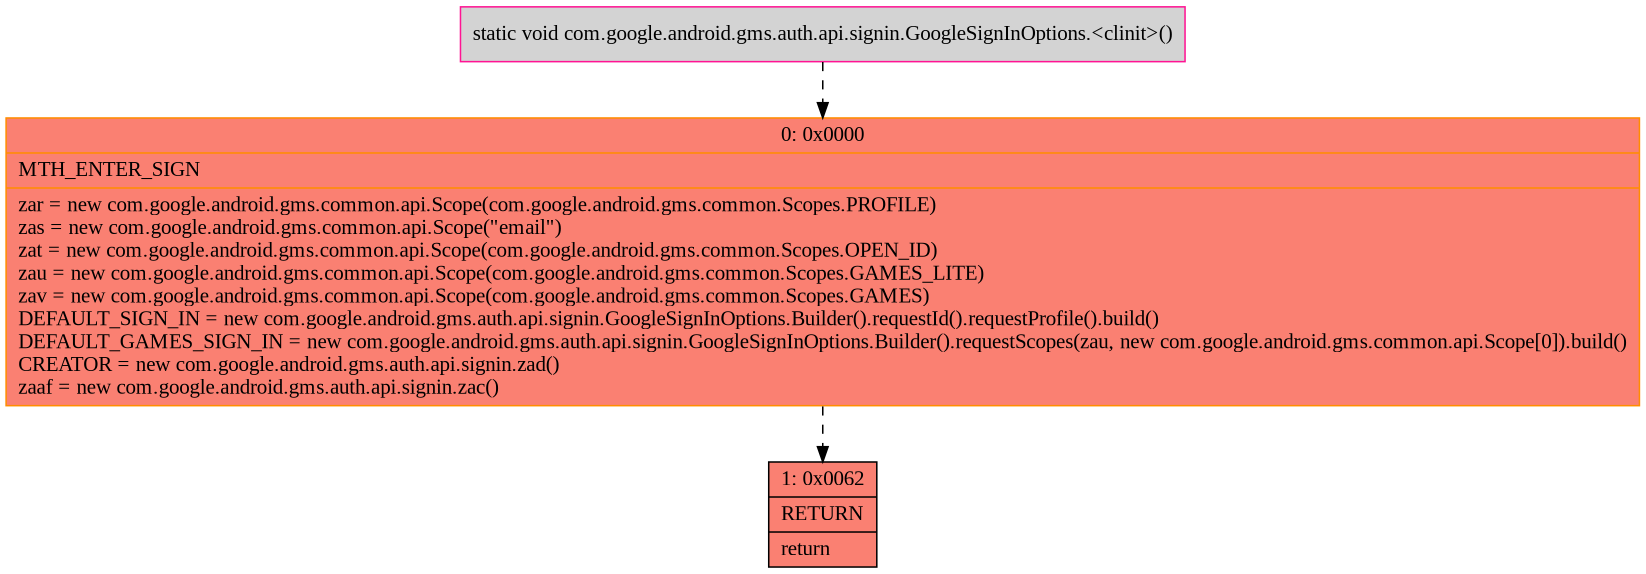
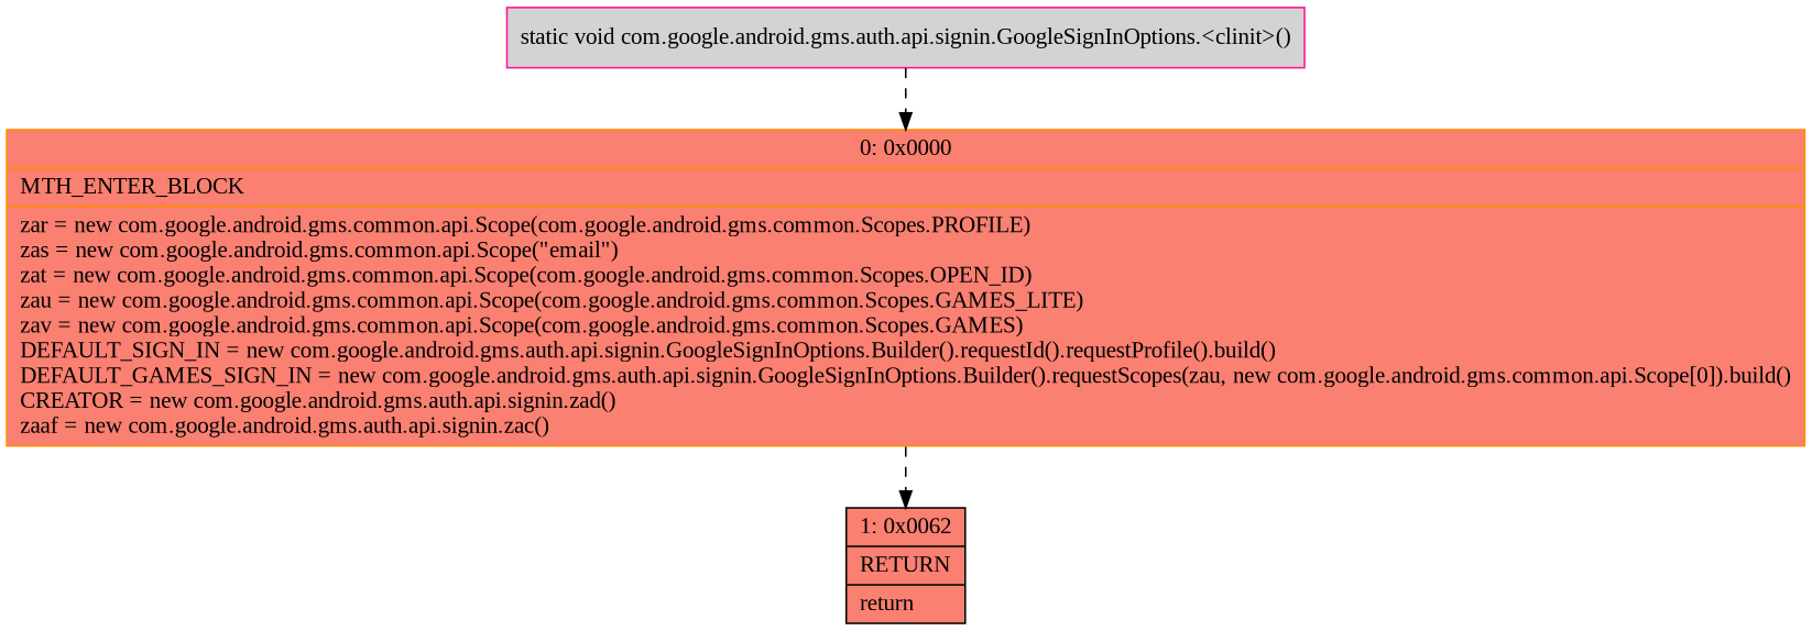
  digraph {
    fontname="Liberation Serif"
    node [shape=record style=filled fillcolor=salmon fontname="Liberation Serif"]
    edge [style=dashed fontname="Liberation Serif"]
-   n1 [label="{0\:\ 0x0000|MTH_ENTER_SIGN\l|zar = new com.google.android.gms.common.api.Scope(com.google.android.gms.common.Scopes.PROFILE)\lzas = new com.google.android.gms.common.api.Scope(\"email\")\lzat = new com.google.android.gms.common.api.Scope(com.google.android.gms.common.Scopes.OPEN_ID)\lzau = new com.google.android.gms.common.api.Scope(com.google.android.gms.common.Scopes.GAMES_LITE)\lzav = new com.google.android.gms.common.api.Scope(com.google.android.gms.common.Scopes.GAMES)\lDEFAULT_SIGN_IN = new com.google.android.gms.auth.api.signin.GoogleSignInOptions.Builder().requestId().requestProfile().build()\lDEFAULT_GAMES_SIGN_IN = new com.google.android.gms.auth.api.signin.GoogleSignInOptions.Builder().requestScopes(zau, new com.google.android.gms.common.api.Scope[0]).build()\lCREATOR = new com.google.android.gms.auth.api.signin.zad()\lzaaf = new com.google.android.gms.auth.api.signin.zac()\l}" color=darkorange]
+   n1 [label="{0\:\ 0x0000|MTH_ENTER_BLOCK\l|zar = new com.google.android.gms.common.api.Scope(com.google.android.gms.common.Scopes.PROFILE)\lzas = new com.google.android.gms.common.api.Scope(\"email\")\lzat = new com.google.android.gms.common.api.Scope(com.google.android.gms.common.Scopes.OPEN_ID)\lzau = new com.google.android.gms.common.api.Scope(com.google.android.gms.common.Scopes.GAMES_LITE)\lzav = new com.google.android.gms.common.api.Scope(com.google.android.gms.common.Scopes.GAMES)\lDEFAULT_SIGN_IN = new com.google.android.gms.auth.api.signin.GoogleSignInOptions.Builder().requestId().requestProfile().build()\lDEFAULT_GAMES_SIGN_IN = new com.google.android.gms.auth.api.signin.GoogleSignInOptions.Builder().requestScopes(zau, new com.google.android.gms.common.api.Scope[0]).build()\lCREATOR = new com.google.android.gms.auth.api.signin.zad()\lzaaf = new com.google.android.gms.auth.api.signin.zac()\l}" color=darkorange]
    n2 [label="{1\:\ 0x0062|RETURN\l|return\l}" color=black]
    n3 [label="{static void com.google.android.gms.auth.api.signin.GoogleSignInOptions.\<clinit\>() }" fillcolor=lightgrey color=deeppink]
    n1 -> n2
    n3 -> n1
  }
